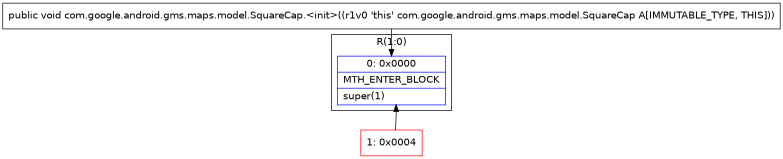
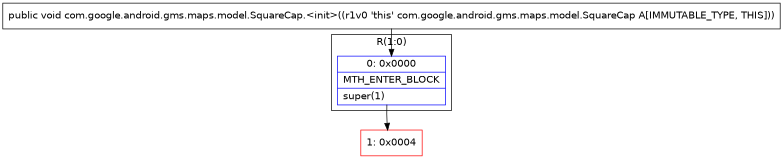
  digraph {
    fontname="DejaVu Sans"
    node [shape=record fontname="DejaVu Sans"]
    edge [fontname="DejaVu Sans"]
    n1 [color=blue label="{0\:\ 0x0000|MTH_ENTER_BLOCK\l|super(1)\l}"]
    n2 [color=red label="{1\:\ 0x0004}"]
    n3 [label="{public void com.google.android.gms.maps.model.SquareCap.\<init\>((r1v0 'this' com.google.android.gms.maps.model.SquareCap A[IMMUTABLE_TYPE, THIS])) }"]
    subgraph cluster_1 {
      label="R(1:0)"
      n1
    }
-   n2 -> n1
+   n1 -> n2
    n3 -> n1
  }
